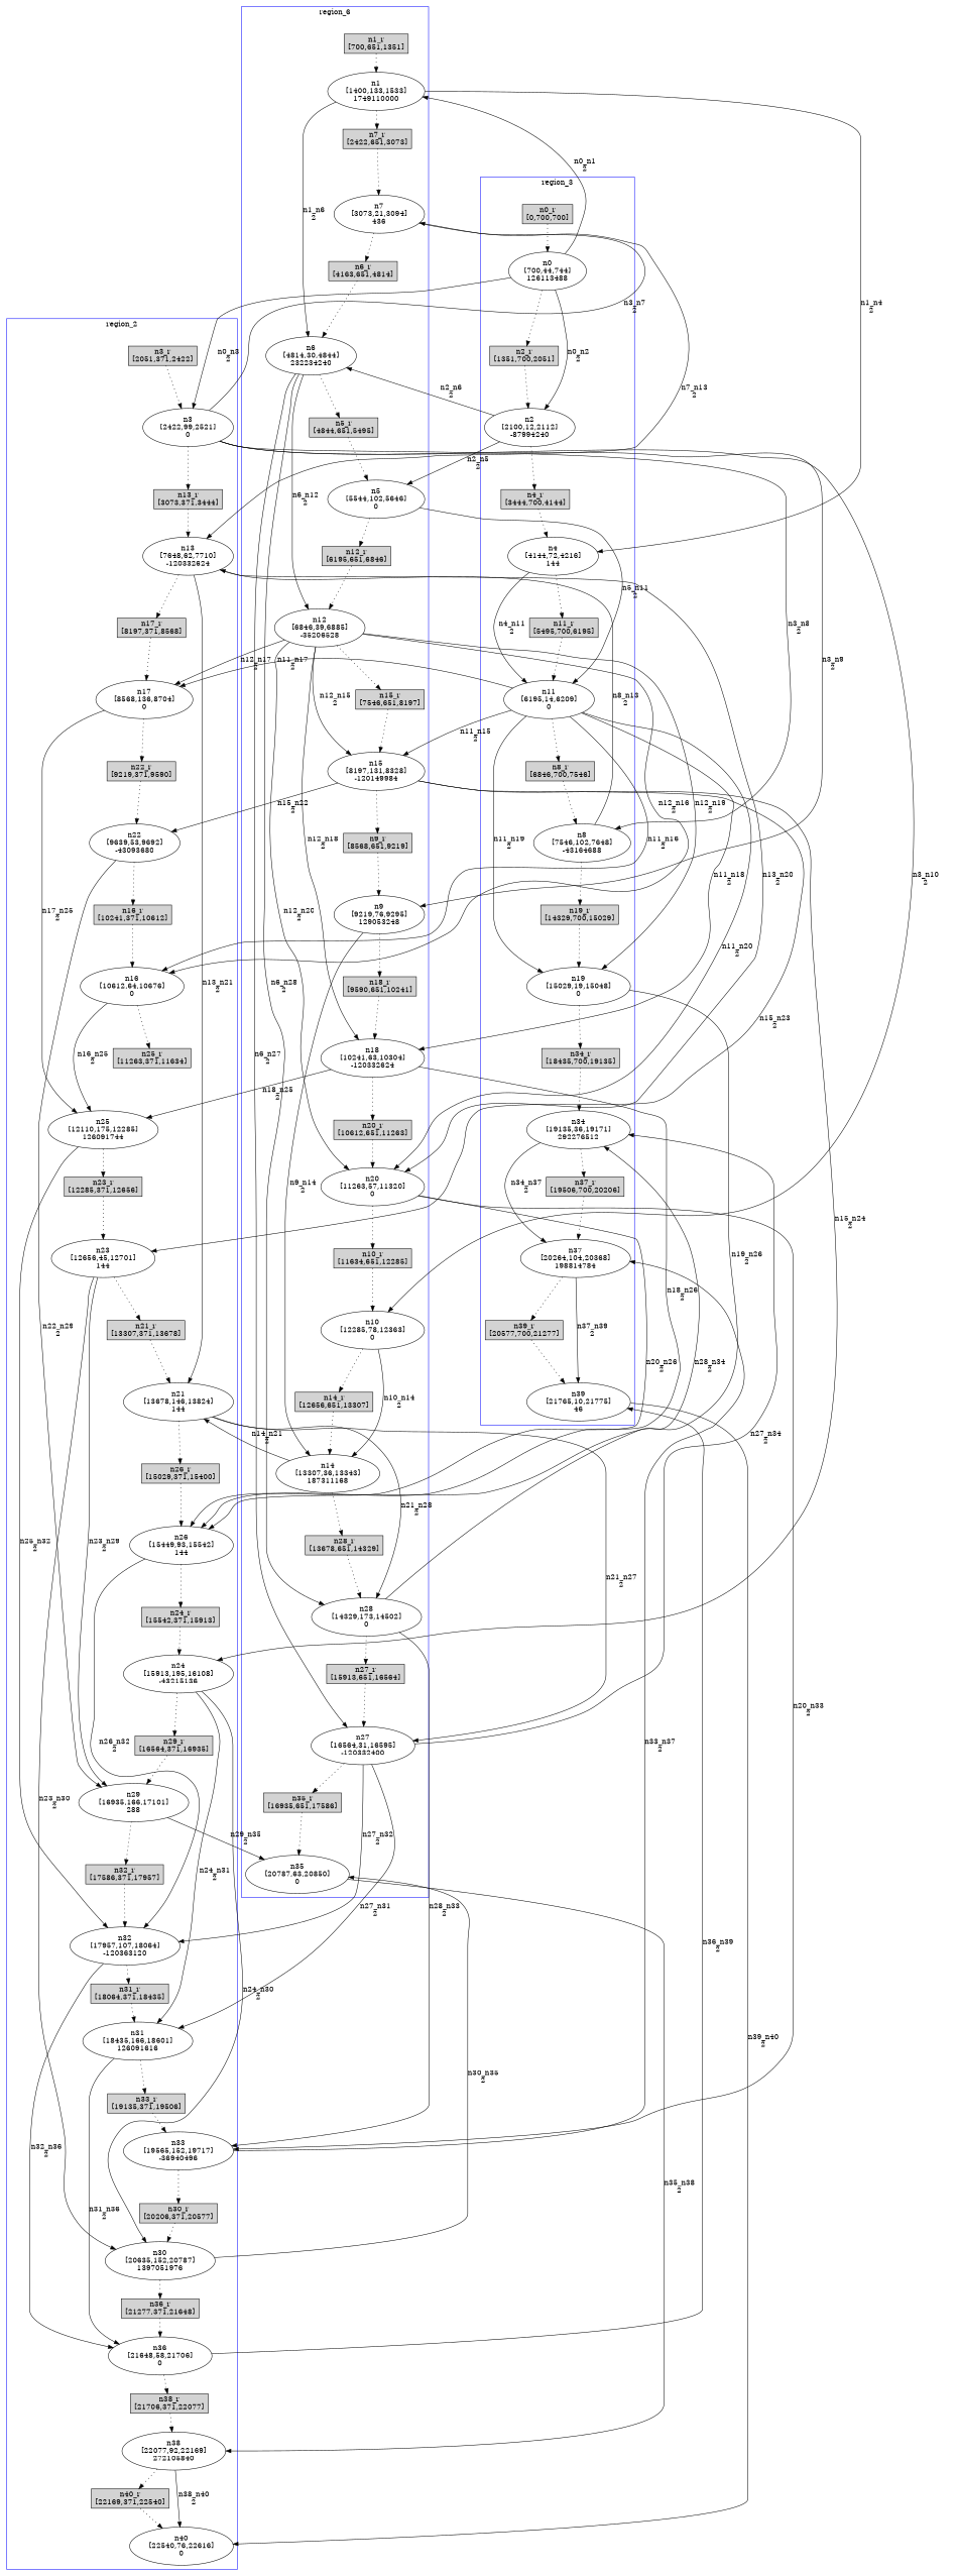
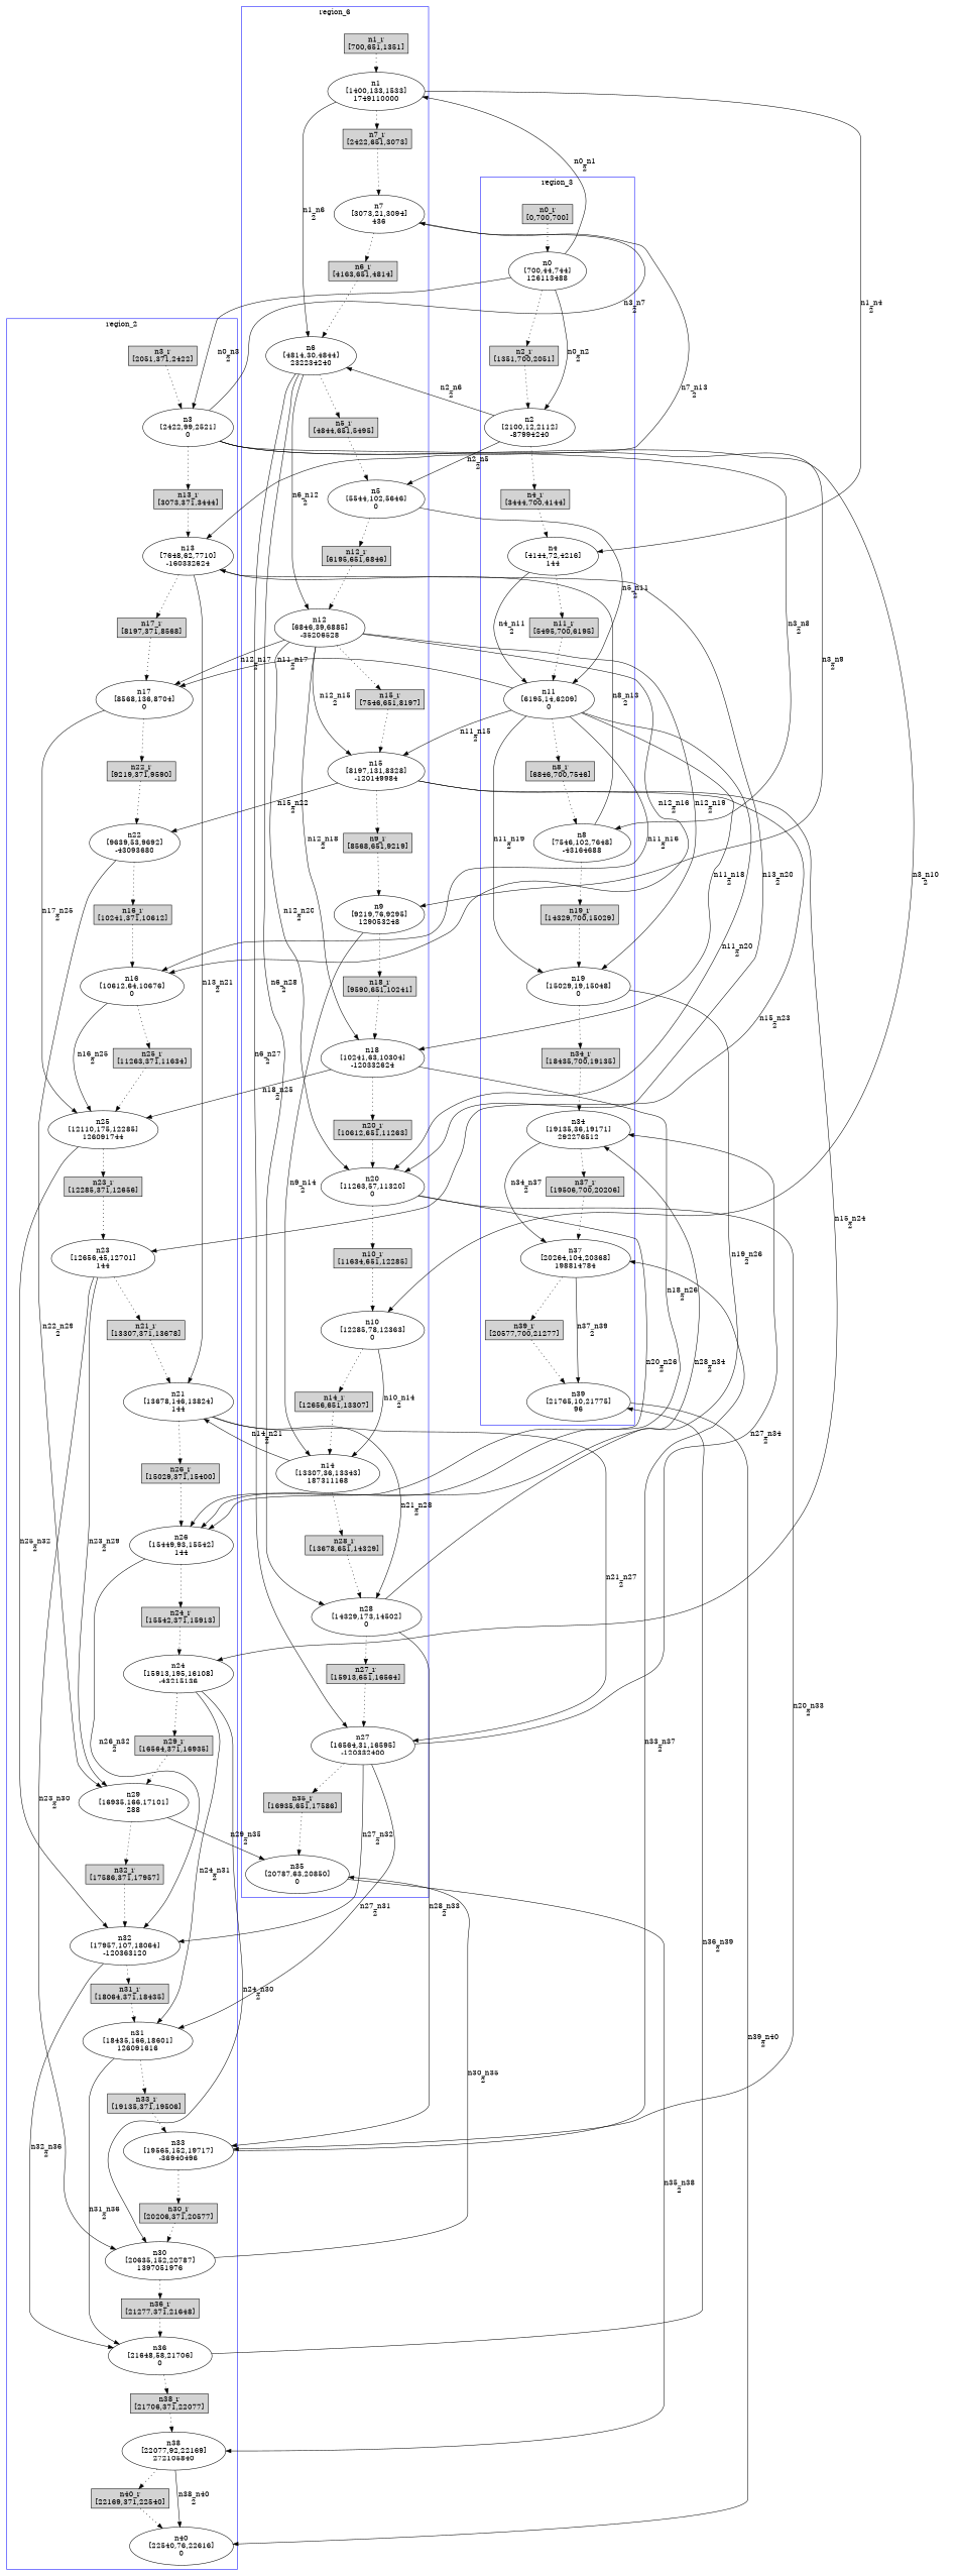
  digraph {
    edge [style=dotted]
    n1 [label="n0_r\n[0,700,700]" shape=box style=filled]
    n2 [label="n0\n[700,44,744]\n126113488"]
    n3 [label="n2_r\n[1351,700,2051]" shape=box style=filled]
    n4 [label="n2\n[2100,12,2112]\n-87994240"]
    n5 [label="n4_r\n[3444,700,4144]" shape=box style=filled]
    n6 [label="n4\n[4144,72,4216]\n144"]
    n7 [label="n11_r\n[5495,700,6195]" shape=box style=filled]
    n8 [label="n11\n[6195,14,6209]\n0"]
    n9 [label="n8_r\n[6846,700,7546]" shape=box style=filled]
    n10 [label="n8\n[7546,102,7648]\n-43164688"]
    n11 [label="n19_r\n[14329,700,15029]" shape=box style=filled]
    n12 [label="n19\n[15029,19,15048]\n0"]
    n13 [label="n34_r\n[18435,700,19135]" shape=box style=filled]
    n14 [label="n34\n[19135,36,19171]\n292276512"]
    n15 [label="n37_r\n[19506,700,20206]" shape=box style=filled]
    n16 [label="n37\n[20264,104,20368]\n198814784"]
    n17 [label="n39_r\n[20577,700,21277]" shape=box style=filled]
-   n18 [label="n39\n[21765,10,21775]\n46"]
+   n18 [label="n39\n[21765,10,21775]\n96"]
    n19 [label="n1_r\n[700,651,1351]" shape=box style=filled]
    n20 [label="n1\n[1400,133,1533]\n1749110000"]
    n21 [label="n7_r\n[2422,651,3073]" shape=box style=filled]
    n22 [label="n7\n[3073,21,3094]\n436"]
    n23 [label="n6_r\n[4163,651,4814]" shape=box style=filled]
    n24 [label="n6\n[4814,30,4844]\n232234240"]
    n25 [label="n5_r\n[4844,651,5495]" shape=box style=filled]
    n26 [label="n5\n[5544,102,5646]\n0"]
    n27 [label="n12_r\n[6195,651,6846]" shape=box style=filled]
    n28 [label="n12\n[6846,39,6885]\n-35206528"]
    n29 [label="n15_r\n[7546,651,8197]" shape=box style=filled]
    n30 [label="n15\n[8197,131,8328]\n-120149984"]
    n31 [label="n9_r\n[8568,651,9219]" shape=box style=filled]
    n32 [label="n9\n[9219,76,9295]\n129053248"]
    n33 [label="n18_r\n[9590,651,10241]" shape=box style=filled]
    n34 [label="n18\n[10241,63,10304]\n-120332624"]
    n35 [label="n20_r\n[10612,651,11263]" shape=box style=filled]
    n36 [label="n20\n[11263,57,11320]\n0"]
    n37 [label="n10_r\n[11634,651,12285]" shape=box style=filled]
    n38 [label="n10\n[12285,78,12363]\n0"]
    n39 [label="n14_r\n[12656,651,13307]" shape=box style=filled]
    n40 [label="n14\n[13307,36,13343]\n187311168"]
    n41 [label="n28_r\n[13678,651,14329]" shape=box style=filled]
    n42 [label="n28\n[14329,173,14502]\n0"]
    n43 [label="n27_r\n[15913,651,16564]" shape=box style=filled]
    n44 [label="n27\n[16564,31,16595]\n-120332400"]
    n45 [label="n35_r\n[16935,651,17586]" shape=box style=filled]
    n46 [label="n35\n[20787,63,20850]\n0"]
    n47 [label="n3_r\n[2051,371,2422]" shape=box style=filled]
    n48 [label="n3\n[2422,99,2521]\n0"]
    n49 [label="n13_r\n[3073,371,3444]" shape=box style=filled]
-   n50 [label="n13\n[7648,62,7710]\n-120332624"]
+   n50 [label="n13\n[7648,62,7710]\n-160332624"]
    n51 [label="n17_r\n[8197,371,8568]" shape=box style=filled]
    n52 [label="n17\n[8568,136,8704]\n0"]
    n53 [label="n22_r\n[9219,371,9590]" shape=box style=filled]
    n54 [label="n22\n[9639,53,9692]\n-43093680"]
    n55 [label="n16_r\n[10241,371,10612]" shape=box style=filled]
    n56 [label="n16\n[10612,64,10676]\n0"]
    n57 [label="n25_r\n[11263,371,11634]" shape=box style=filled]
    n58 [label="n25\n[12110,175,12285]\n126091744"]
    n59 [label="n23_r\n[12285,371,12656]" shape=box style=filled]
    n60 [label="n23\n[12656,45,12701]\n144"]
    n61 [label="n21_r\n[13307,371,13678]" shape=box style=filled]
    n62 [label="n21\n[13678,146,13824]\n144"]
    n63 [label="n26_r\n[15029,371,15400]" shape=box style=filled]
    n64 [label="n26\n[15449,93,15542]\n144"]
    n65 [label="n24_r\n[15542,371,15913]" shape=box style=filled]
    n66 [label="n24\n[15913,195,16108]\n-43215136"]
    n67 [label="n29_r\n[16564,371,16935]" shape=box style=filled]
    n68 [label="n29\n[16935,166,17101]\n288"]
    n69 [label="n32_r\n[17586,371,17957]" shape=box style=filled]
    n70 [label="n32\n[17957,107,18064]\n-120363120"]
    n71 [label="n31_r\n[18064,371,18435]" shape=box style=filled]
    n72 [label="n31\n[18435,166,18601]\n126091616"]
    n73 [label="n33_r\n[19135,371,19506]" shape=box style=filled]
    n74 [label="n33\n[19565,152,19717]\n-36940496"]
    n75 [label="n30_r\n[20206,371,20577]" shape=box style=filled]
    n76 [label="n30\n[20635,152,20787]\n1397051976"]
    n77 [label="n36_r\n[21277,371,21648]" shape=box style=filled]
    n78 [label="n36\n[21648,58,21706]\n0"]
    n79 [label="n38_r\n[21706,371,22077]" shape=box style=filled]
    n80 [label="n38\n[22077,92,22169]\n272105840"]
    n81 [label="n40_r\n[22169,371,22540]" shape=box style=filled]
    n82 [label="n40\n[22540,76,22616]\n0"]
    subgraph cluster_1 {
      color=blue
      label=region_3
      stytle=filled
      n1
      n2
      n3
      n4
      n5
      n6
      n7
      n8
      n9
      n10
      n11
      n12
      n13
      n14
      n15
      n16
      n17
      n18
    }
    subgraph cluster_2 {
      color=blue
      label=region_6
      stytle=filled
      n19
      n20
      n21
      n22
      n23
      n24
      n25
      n26
      n27
      n28
      n29
      n30
      n31
      n32
      n33
      n34
      n35
      n36
      n37
      n38
      n39
      n40
      n41
      n42
      n43
      n44
      n45
      n46
    }
    subgraph cluster_3 {
      color=blue
      label=region_2
      stytle=filled
      n47
      n48
      n49
      n50
      n51
      n52
      n53
      n54
      n55
      n56
      n57
      n58
      n59
      n60
      n61
      n62
      n63
      n64
      n65
      n66
      n67
      n68
      n69
      n70
      n71
      n72
      n73
      n74
      n75
      n76
      n77
      n78
      n79
      n80
      n81
      n82
    }
    n1 -> n2
    n2 -> n3
    n2 -> n4 [label="n0_n2\n2" style=""]
    n2 -> n20 [label="n0_n1\n2" style=""]
    n2 -> n48 [label="n0_n3\n2" style=""]
    n3 -> n4
    n4 -> n5
    n4 -> n24 [label="n2_n6\n2" style=""]
    n4 -> n26 [label="n2_n5\n2" style=""]
    n5 -> n6
    n6 -> n7
    n6 -> n8 [label="n4_n11\n2" style=""]
    n7 -> n8
    n8 -> n9
    n8 -> n12 [label="n11_n19\n2" style=""]
    n8 -> n30 [label="n11_n15\n2" style=""]
    n8 -> n34 [label="n11_n18\n2" style=""]
    n8 -> n36 [label="n11_n20\n2" style=""]
    n8 -> n52 [label="n11_n17\n2" style=""]
    n8 -> n56 [label="n11_n16\n2" style=""]
    n9 -> n10
    n10 -> n11
    n10 -> n50 [label="n8_n13\n2" style=""]
    n11 -> n12
    n12 -> n13
    n12 -> n64 [label="n19_n26\n2" style=""]
    n13 -> n14
    n14 -> n15
    n14 -> n16 [label="n34_n37\n2" style=""]
    n15 -> n16
    n16 -> n17
    n16 -> n18 [label="n37_n39\n2" style=""]
    n17 -> n18
    n18 -> n82 [label="n39_n40\n2" style=""]
    n19 -> n20
    n20 -> n6 [label="n1_n4\n2" style=""]
    n20 -> n21
    n20 -> n24 [label="n1_n6\n2" style=""]
    n21 -> n22
    n22 -> n23
    n22 -> n50 [label="n7_n13\n2" style=""]
    n23 -> n24
    n24 -> n25
    n24 -> n28 [label="n6_n12\n2" style=""]
    n24 -> n42 [label="n6_n28\n2" style=""]
    n24 -> n44 [label="n6_n27\n2" style=""]
    n25 -> n26
    n26 -> n8 [label="n5_n11\n2" style=""]
    n26 -> n27
    n27 -> n28
    n28 -> n12 [label="n12_n19\n2" style=""]
    n28 -> n29
    n28 -> n30 [label="n12_n15\n2" style=""]
    n28 -> n34 [label="n12_n18\n2" style=""]
    n28 -> n36 [label="n12_n20\n2" style=""]
    n28 -> n52 [label="n12_n17\n2" style=""]
    n28 -> n56 [label="n12_n16\n2" style=""]
    n29 -> n30
    n30 -> n31
    n30 -> n54 [label="n15_n22\n2" style=""]
    n30 -> n60 [label="n15_n23\n2" style=""]
    n30 -> n66 [label="n15_n24\n2" style=""]
    n31 -> n32
    n32 -> n33
    n32 -> n40 [label="n9_n14\n2" style=""]
    n33 -> n34
    n34 -> n35
    n34 -> n58 [label="n18_n25\n2" style=""]
    n34 -> n64 [label="n18_n26\n2" style=""]
    n35 -> n36
    n36 -> n37
    n36 -> n64 [label="n20_n26\n2" style=""]
    n36 -> n74 [label="n20_n33\n2" style=""]
    n37 -> n38
    n38 -> n39
    n38 -> n40 [label="n10_n14\n2" style=""]
    n39 -> n40
    n40 -> n41
    n40 -> n62 [label="n14_n21\n2" style=""]
    n41 -> n42
    n42 -> n14 [label="n28_n34\n2" style=""]
    n42 -> n43
    n42 -> n74 [label="n28_n33\n2" style=""]
    n43 -> n44
    n44 -> n14 [label="n27_n34\n2" style=""]
    n44 -> n45
    n44 -> n70 [label="n27_n32\n2" style=""]
    n44 -> n72 [label="n27_n31\n2" style=""]
    n45 -> n46
    n46 -> n80 [label="n35_n38\n2" style=""]
    n47 -> n48
    n48 -> n10 [label="n3_n8\n2" style=""]
    n48 -> n22 [label="n3_n7\n2" style=""]
    n48 -> n32 [label="n3_n9\n2" style=""]
    n48 -> n38 [label="n3_n10\n2" style=""]
    n48 -> n49
    n49 -> n50
    n50 -> n36 [label="n13_n20\n2" style=""]
    n50 -> n51
    n50 -> n62 [label="n13_n21\n2" style=""]
    n51 -> n52
    n52 -> n53
    n52 -> n58 [label="n17_n25\n2" style=""]
    n53 -> n54
    n54 -> n55
    n54 -> n68 [label="n22_n29\n2" style=""]
    n55 -> n56
    n56 -> n57
    n56 -> n58 [label="n16_n25\n2" style=""]
+   n57 -> n58
    n58 -> n59
    n58 -> n70 [label="n25_n32\n2" style=""]
    n59 -> n60
    n60 -> n61
    n60 -> n68 [label="n23_n29\n2" style=""]
    n60 -> n76 [label="n23_n30\n2" style=""]
    n61 -> n62
    n62 -> n42 [label="n21_n28\n2" style=""]
    n62 -> n44 [label="n21_n27\n2" style=""]
    n62 -> n63
    n63 -> n64
    n64 -> n65
    n64 -> n70 [label="n26_n32\n2" style=""]
    n65 -> n66
    n66 -> n67
    n66 -> n72 [label="n24_n31\n2" style=""]
    n66 -> n76 [label="n24_n30\n2" style=""]
    n67 -> n68
    n68 -> n46 [label="n29_n35\n2" style=""]
    n68 -> n69
    n69 -> n70
    n70 -> n71
    n70 -> n78 [label="n32_n36\n2" style=""]
    n71 -> n72
    n72 -> n73
    n72 -> n78 [label="n31_n36\n2" style=""]
    n73 -> n74
    n74 -> n16 [label="n33_n37\n2" style=""]
    n74 -> n75
    n75 -> n76
    n76 -> n46 [label="n30_n35\n2" style=""]
    n76 -> n77
    n77 -> n78
    n78 -> n18 [label="n36_n39\n2" style=""]
    n78 -> n79
    n79 -> n80
    n80 -> n81
    n80 -> n82 [label="n38_n40\n2" style=""]
    n81 -> n82
  }
